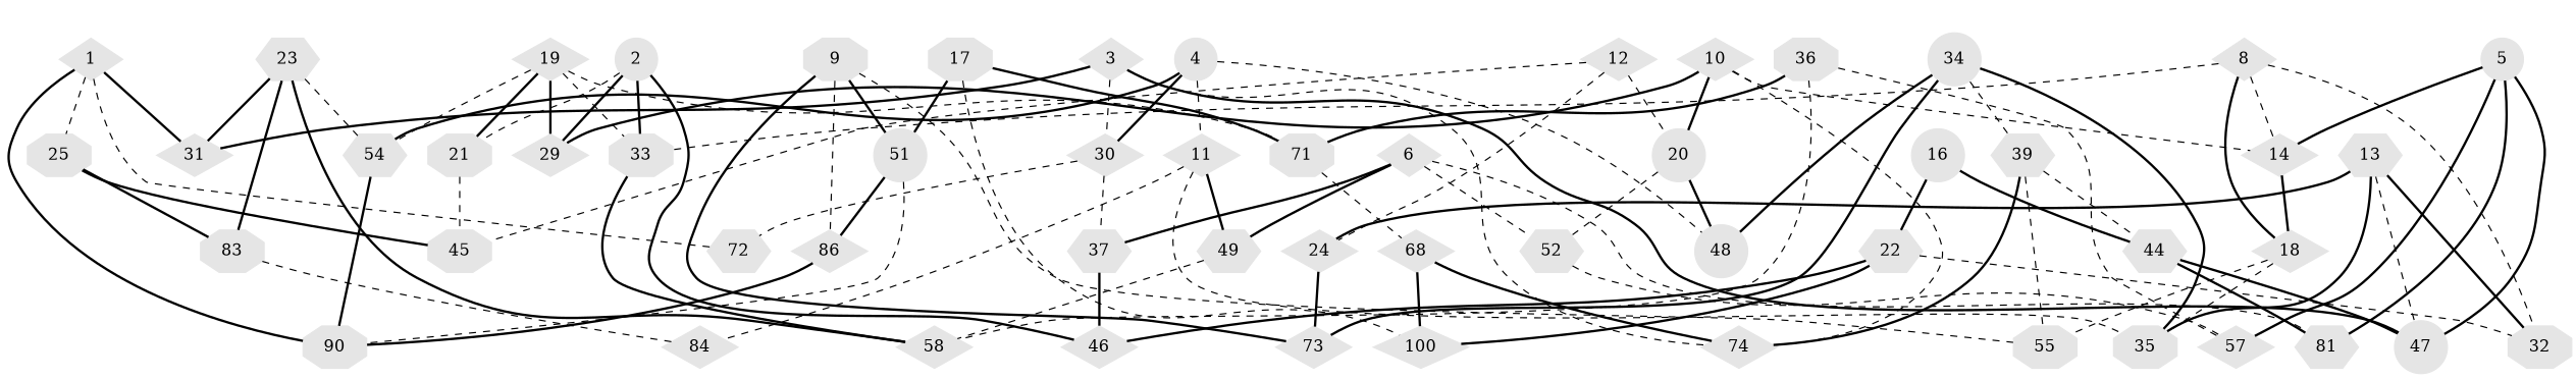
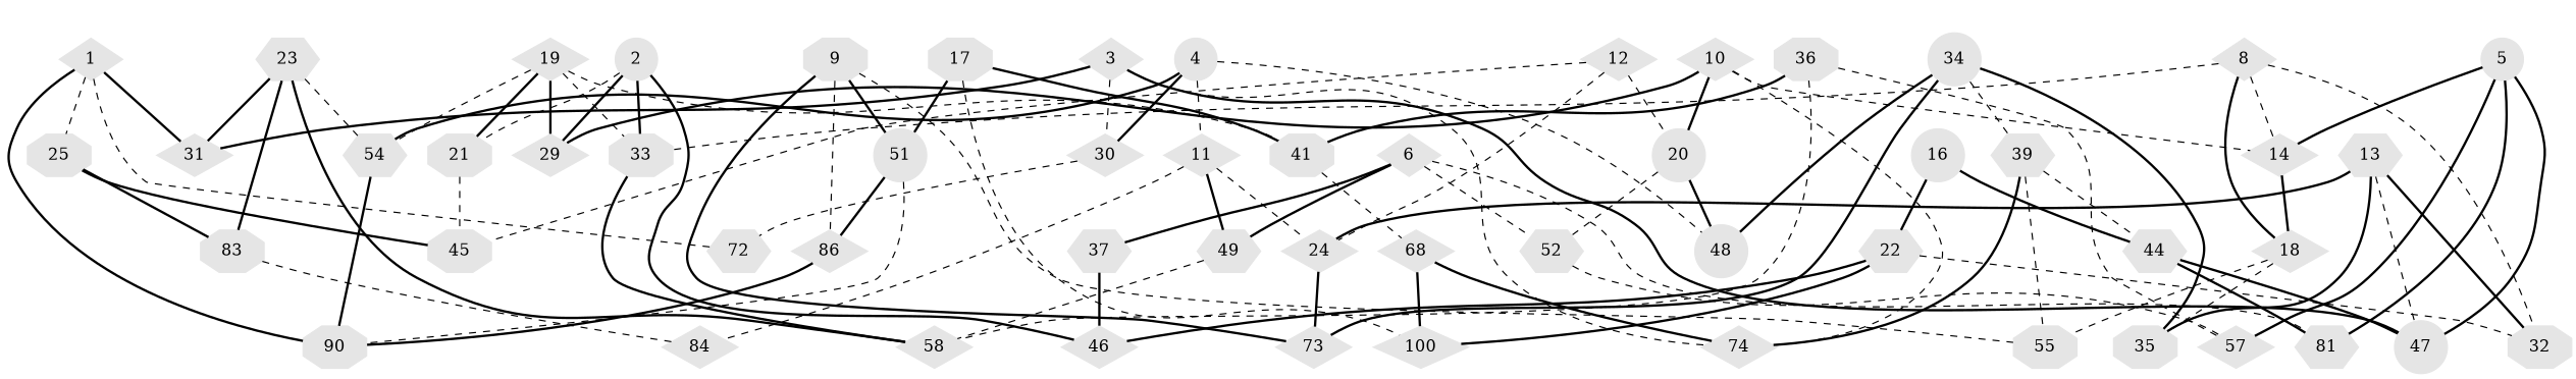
  graph {
    node [color=gray90 shape=diamond style=filled]
    edge [style=bold]
    1 [super="+70"]
    25 [shape=octagon]
    31
    72 [shape=hexagon]
    90 [shape=octagon super="+93"]
    45 [shape=octagon]
    83 [shape=octagon]
    2 [shape=circle super="+7"]
    21 [shape=octagon]
    29 [super="+78"]
    33 [shape=octagon super="+79"]
    46 [super="+97"]
    58 [super="+61"]
    3 [super="+94"]
    30 [super="+66"]
    47 [shape=circle super="+89"]
    74 [super="+87"]
    37 [shape=hexagon super="+99"]
    4 [shape=circle super="+76"]
    11 [super="+82"]
    48 [shape=circle super="+80"]
    54 [shape=hexagon super="+71"]
    49 [shape=hexagon]
    35 [shape=octagon super="+75"]
    84
    5 [shape=circle super="+77"]
    14 [super="+60"]
    57 [super="+59"]
    81 [shape=hexagon]
    18 [super="+42"]
    6 [super="+50"]
    52 [shape=hexagon]
    8 [super="+67"]
    32 [shape=octagon super="+88"]
    55 [shape=octagon super="+96"]
    9 [shape=octagon super="+98"]
    51 [shape=circle super="+64"]
    73
    86
    10 [super="+92"]
    20 [shape=circle super="+69"]
    12 [super="+15"]
    24 [super="+85"]
    13 [shape=hexagon super="+65"]
    22 [shape=hexagon super="+26"]
    100
    16 [shape=circle]
    44 [shape=hexagon super="+62"]
    17 [shape=octagon super="+38"]
-   41 [shape=octagon super="+91" label=71]
+   41 [shape=octagon super="+91"]
    68 [super="+95"]
    19 [super="+27"]
    23 [shape=hexagon super="+63"]
    34 [shape=circle super="+53"]
    39 [shape=hexagon super="+40"]
    36 [shape=octagon]
    1 -- 25 [style=dashed]
    1 -- 31
    1 -- 72 [style=dashed]
    1 -- 90
    25 -- 45
    25 -- 83
    83 -- 84 [style=dashed]
    2 -- 21 [style=dashed]
    2 -- 29
    2 -- 33
    2 -- 46
    21 -- 45 [style=dashed]
    33 -- 58
    3 -- 31
    3 -- 30 [style=dashed]
    3 -- 47
    3 -- 74 [style=dashed]
    30 -- 72 [style=dashed]
-   30 -- 37 [style=dashed]
    37 -- 46 [weight=2]
    4 -- 30
    4 -- 11 [style=dashed]
    4 -- 48 [style=dashed]
    4 -- 54
    11 -- 49
-   11 -- 35 [style=dashed]
+   11 -- 24 [style=dashed]
    11 -- 84 [style=dashed]
    54 -- 90
    49 -- 58 [style=dashed]
    5 -- 47
    5 -- 14
    5 -- 57
    5 -- 81
    14 -- 18
    18 -- 35 [style=dashed]
    18 -- 55 [style=dashed]
    6 -- 37
    6 -- 49
    6 -- 81 [style=dashed]
    6 -- 52 [style=dashed]
    52 -- 57 [style=dashed]
    8 -- 33 [style=dashed]
    8 -- 14 [style=dashed]
    8 -- 18
    8 -- 32 [style=dashed]
    9 -- 55 [style=dashed]
    9 -- 51
    9 -- 73
    9 -- 86 [style=dashed]
    51 -- 90 [style=dashed]
    51 -- 86
    86 -- 90
    10 -- 29
    10 -- 74 [style=dashed]
    10 -- 14 [style=dashed]
    10 -- 20
    20 -- 48
    20 -- 52 [style=dashed]
    12 -- 45 [style=dashed]
    12 -- 20 [style=dashed]
    12 -- 24 [style=dashed weight=2]
    24 -- 73
    13 -- 47 [style=dashed]
    13 -- 35
    13 -- 32
    13 -- 24
    22 -- 46
    22 -- 32 [style=dashed]
    22 -- 100
    16 -- 22
    16 -- 44
    44 -- 47
    44 -- 81
    17 -- 51
    17 -- 100 [style=dashed]
    17 -- 41
    41 -- 68 [style=dashed]
    68 -- 74
    68 -- 100
    19 -- 21
    19 -- 29
    19 -- 33 [style=dashed]
    19 -- 54 [style=dashed]
    19 -- 41 [style=dashed]
    23 -- 31
    23 -- 83
    23 -- 58
    23 -- 54 [style=dashed]
    34 -- 48
    34 -- 35
    34 -- 73
    34 -- 39 [style=dashed]
    39 -- 74
    39 -- 55 [style=dashed]
    39 -- 44 [style=dashed]
    36 -- 58 [style=dashed]
    36 -- 57 [style=dashed]
    36 -- 41
  }
